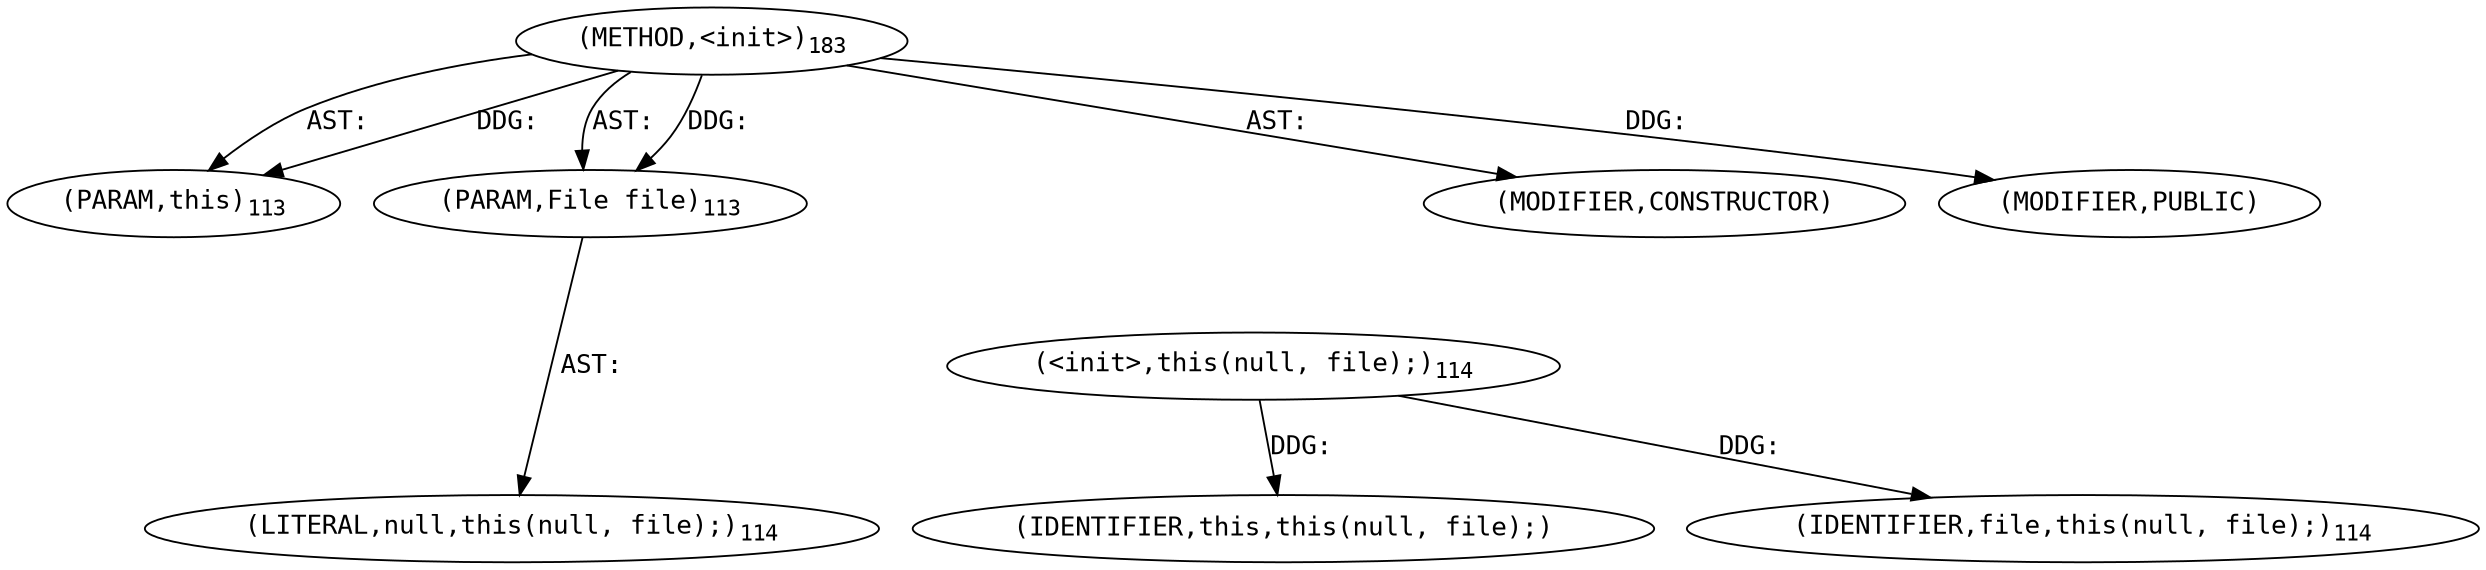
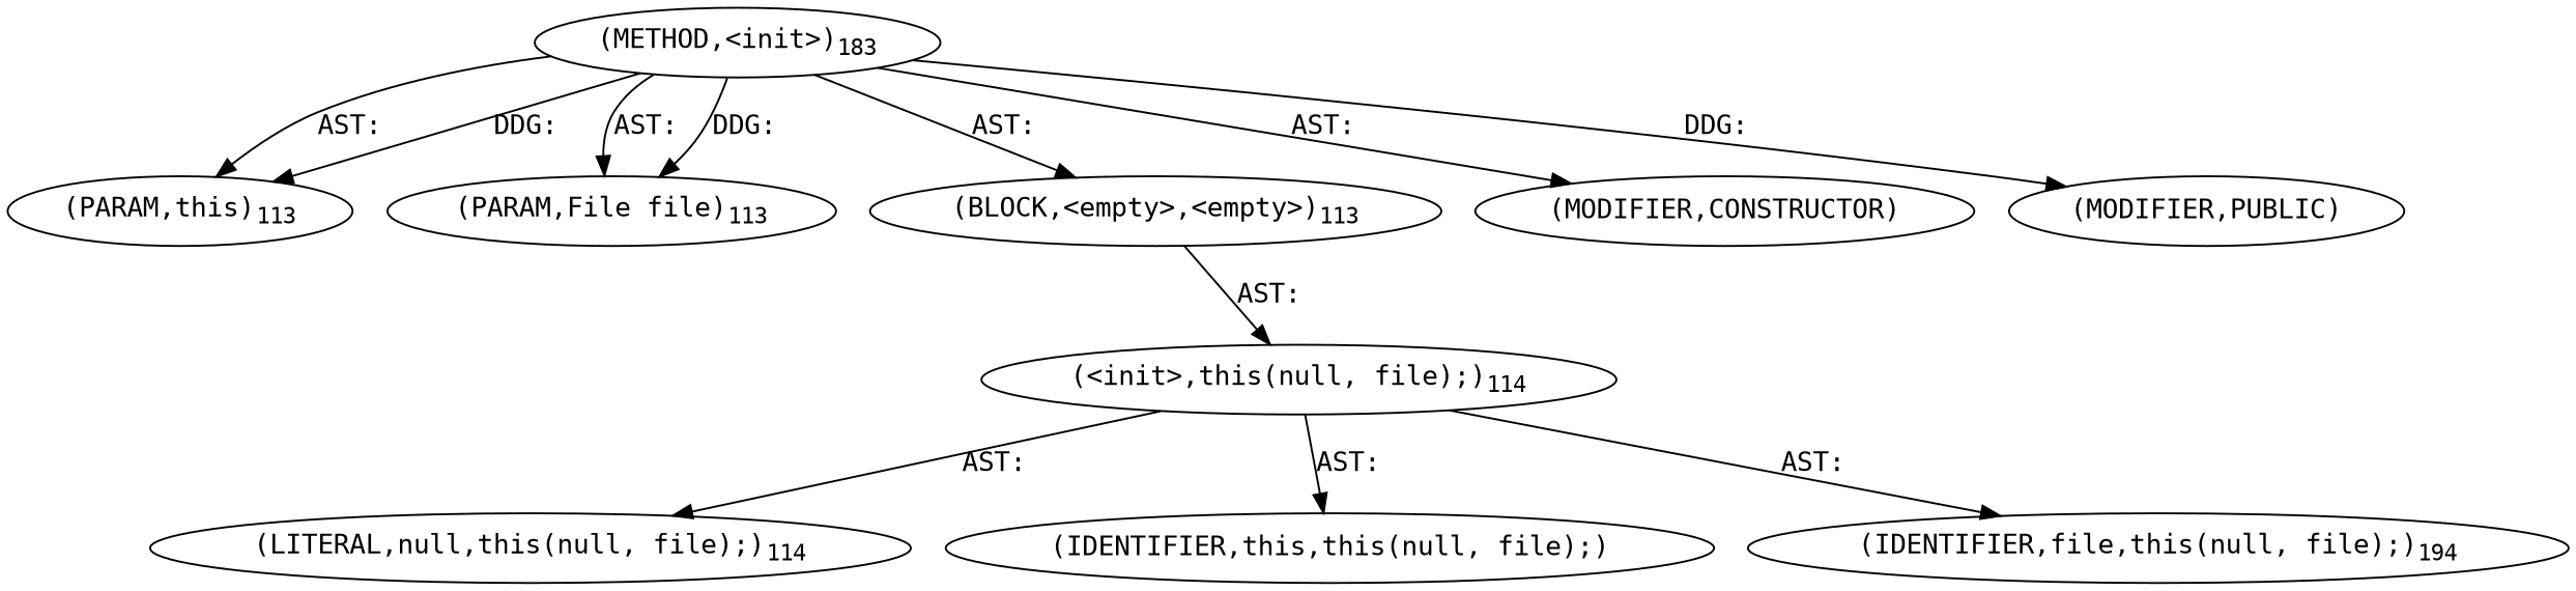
  digraph {
    fontname="DejaVu Sans Mono"
    node [fontname="DejaVu Sans Mono"]
    edge [fontname="DejaVu Sans Mono"]
    n1 [label=<(METHOD,&lt;init&gt;)<SUB>183</SUB>>]
    n2 [label=<(PARAM,this)<SUB>113</SUB>>]
    n3 [label=<(PARAM,File file)<SUB>113</SUB>>]
+   n4 [label=<(BLOCK,&lt;empty&gt;,&lt;empty&gt;)<SUB>113</SUB>>]
    n5 [label=<(MODIFIER,CONSTRUCTOR)>]
    n6 [label=<(MODIFIER,PUBLIC)>]
    n7 [label=<(&lt;init&gt;,this(null, file);)<SUB>114</SUB>>]
    n8 [label=<(IDENTIFIER,this,this(null, file);)>]
    n9 [label=<(LITERAL,null,this(null, file);)<SUB>114</SUB>>]
-   n10 [label=<(IDENTIFIER,file,this(null, file);)<SUB>114</SUB>>]
+   n10 [label=<(IDENTIFIER,file,this(null, file);)<SUB>194</SUB>>]
    n1 -> n2 [label="AST: "]
    n1 -> n2 [label="DDG: "]
    n1 -> n3 [label="AST: "]
    n1 -> n3 [label="DDG: "]
+   n1 -> n4 [label="AST: "]
    n1 -> n5 [label="AST: "]
    n1 -> n6 [label="DDG: "]
-   n7 -> n8 [label="DDG: "]
-   n3 -> n9 [label="AST: "]
-   n7 -> n10 [label="DDG: "]
+   n4 -> n7 [label="AST: "]
+   n7 -> n8 [label="AST: "]
+   n7 -> n9 [label="AST: "]
+   n7 -> n10 [label="AST: "]
  }
